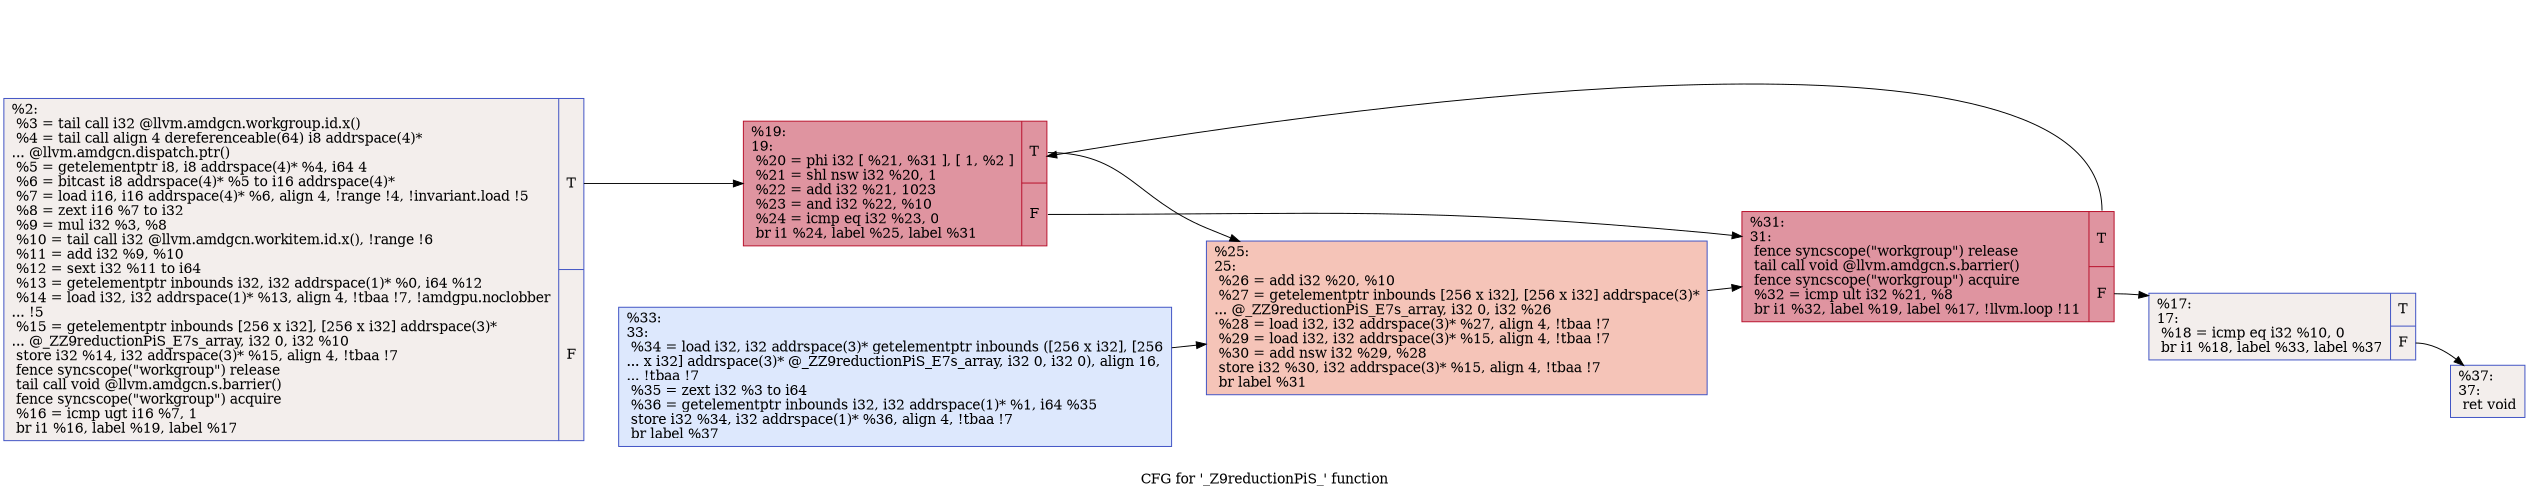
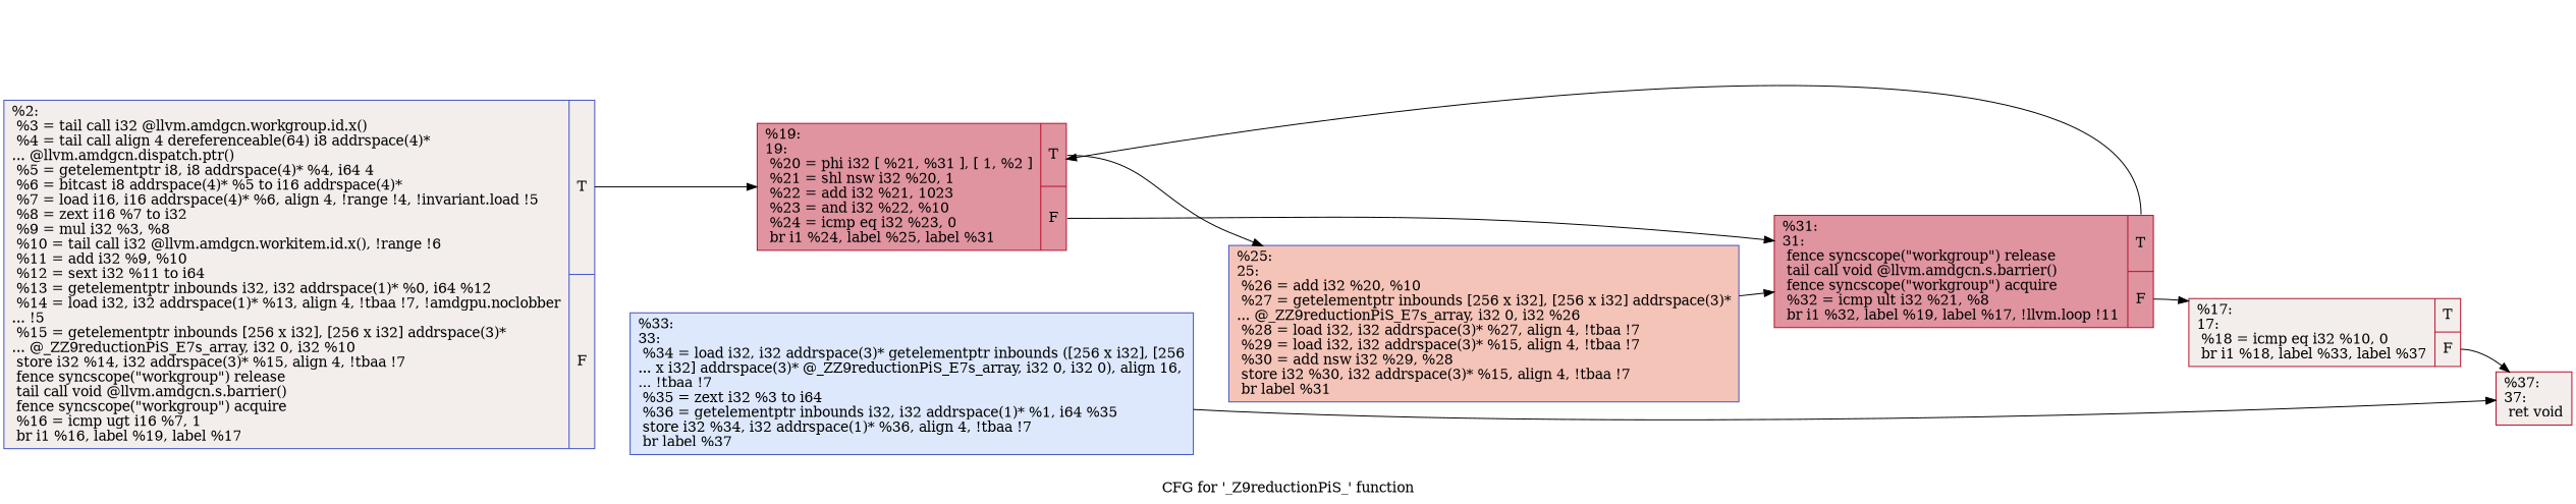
  digraph {
    label="CFG for '_Z9reductionPiS_' function"
    rankdir=LR
    node [color="#3d50c3ff" fillcolor="#e3d9d370" shape=record style=filled]
    edge [tailport=s0]
    n1 [label="{%2:\l  %3 = tail call i32 @llvm.amdgcn.workgroup.id.x()\l  %4 = tail call align 4 dereferenceable(64) i8 addrspace(4)*\l... @llvm.amdgcn.dispatch.ptr()\l  %5 = getelementptr i8, i8 addrspace(4)* %4, i64 4\l  %6 = bitcast i8 addrspace(4)* %5 to i16 addrspace(4)*\l  %7 = load i16, i16 addrspace(4)* %6, align 4, !range !4, !invariant.load !5\l  %8 = zext i16 %7 to i32\l  %9 = mul i32 %3, %8\l  %10 = tail call i32 @llvm.amdgcn.workitem.id.x(), !range !6\l  %11 = add i32 %9, %10\l  %12 = sext i32 %11 to i64\l  %13 = getelementptr inbounds i32, i32 addrspace(1)* %0, i64 %12\l  %14 = load i32, i32 addrspace(1)* %13, align 4, !tbaa !7, !amdgpu.noclobber\l... !5\l  %15 = getelementptr inbounds [256 x i32], [256 x i32] addrspace(3)*\l... @_ZZ9reductionPiS_E7s_array, i32 0, i32 %10\l  store i32 %14, i32 addrspace(3)* %15, align 4, !tbaa !7\l  fence syncscope(\"workgroup\") release\l  tail call void @llvm.amdgcn.s.barrier()\l  fence syncscope(\"workgroup\") acquire\l  %16 = icmp ugt i16 %7, 1\l  br i1 %16, label %19, label %17\l|{<s0>T|<s1>F}}"]
    n2 [color="#b70d28ff" fillcolor="#b70d2870" label="{%19:\l19:                                               \l  %20 = phi i32 [ %21, %31 ], [ 1, %2 ]\l  %21 = shl nsw i32 %20, 1\l  %22 = add i32 %21, 1023\l  %23 = and i32 %22, %10\l  %24 = icmp eq i32 %23, 0\l  br i1 %24, label %25, label %31\l|{<s0>T|<s1>F}}"]
    n3 [fillcolor="#e97a5f70" label="{%25:\l25:                                               \l  %26 = add i32 %20, %10\l  %27 = getelementptr inbounds [256 x i32], [256 x i32] addrspace(3)*\l... @_ZZ9reductionPiS_E7s_array, i32 0, i32 %26\l  %28 = load i32, i32 addrspace(3)* %27, align 4, !tbaa !7\l  %29 = load i32, i32 addrspace(3)* %15, align 4, !tbaa !7\l  %30 = add nsw i32 %29, %28\l  store i32 %30, i32 addrspace(3)* %15, align 4, !tbaa !7\l  br label %31\l}"]
    n4 [color="#b70d28ff" fillcolor="#b70d2870" label="{%31:\l31:                                               \l  fence syncscope(\"workgroup\") release\l  tail call void @llvm.amdgcn.s.barrier()\l  fence syncscope(\"workgroup\") acquire\l  %32 = icmp ult i32 %21, %8\l  br i1 %32, label %19, label %17, !llvm.loop !11\l|{<s0>T|<s1>F}}"]
-   n5 [label="{%17:\l17:                                               \l  %18 = icmp eq i32 %10, 0\l  br i1 %18, label %33, label %37\l|{<s0>T|<s1>F}}"]
-   n6 [label="{%37:\l37:                                               \l  ret void\l}"]
+   n5 [color="#b70d28ff" label="{%17:\l17:                                               \l  %18 = icmp eq i32 %10, 0\l  br i1 %18, label %33, label %37\l|{<s0>T|<s1>F}}"]
+   n6 [color="#b70d28ff" label="{%37:\l37:                                               \l  ret void\l}"]
    n7 [fillcolor="#b2ccfb70" label="{%33:\l33:                                               \l  %34 = load i32, i32 addrspace(3)* getelementptr inbounds ([256 x i32], [256\l... x i32] addrspace(3)* @_ZZ9reductionPiS_E7s_array, i32 0, i32 0), align 16,\l... !tbaa !7\l  %35 = zext i32 %3 to i64\l  %36 = getelementptr inbounds i32, i32 addrspace(1)* %1, i64 %35\l  store i32 %34, i32 addrspace(1)* %36, align 4, !tbaa !7\l  br label %37\l}"]
    n1 -> n2
    n2 -> n3
    n2 -> n4 [tailport=s1]
    n3 -> n4
    n4 -> n2
    n4 -> n5 [tailport=s1]
    n5 -> n6 [tailport=s1]
-   n7 -> n3
+   n7 -> n6
  }
